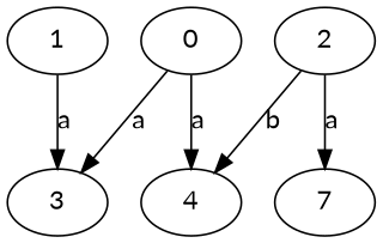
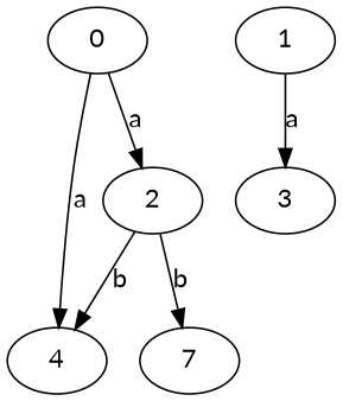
  strict digraph {
    fontname=Lato
    node [fontname=Lato]
    edge [fontname=Lato]
    0
    3
    4
    1
    2
    7
-   0 -> 3 [label=a]
+   0 -> 2 [label=a]
    0 -> 4 [label=a]
    1 -> 3 [label=a]
    2 -> 4 [label=b]
-   2 -> 7 [label=a]
+   2 -> 7 [label=b]
  }
